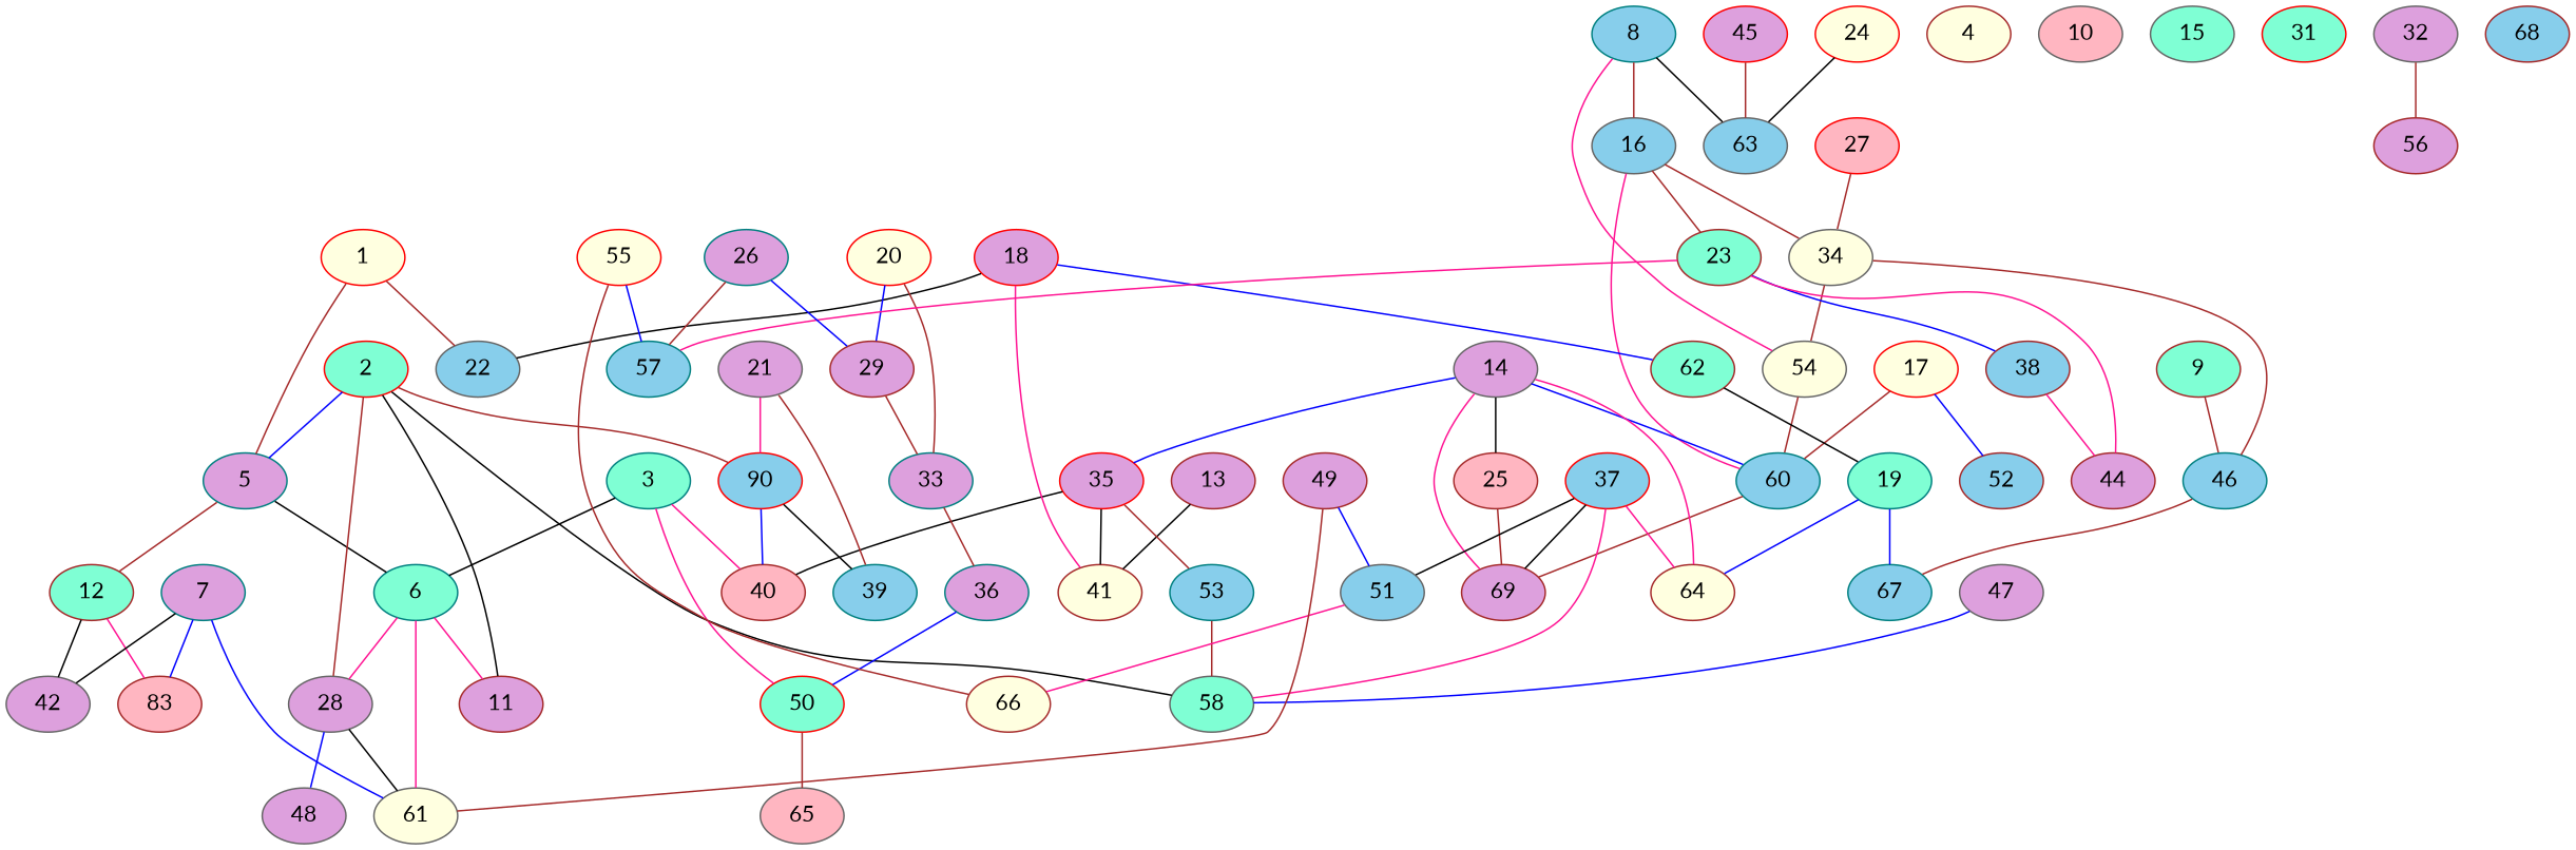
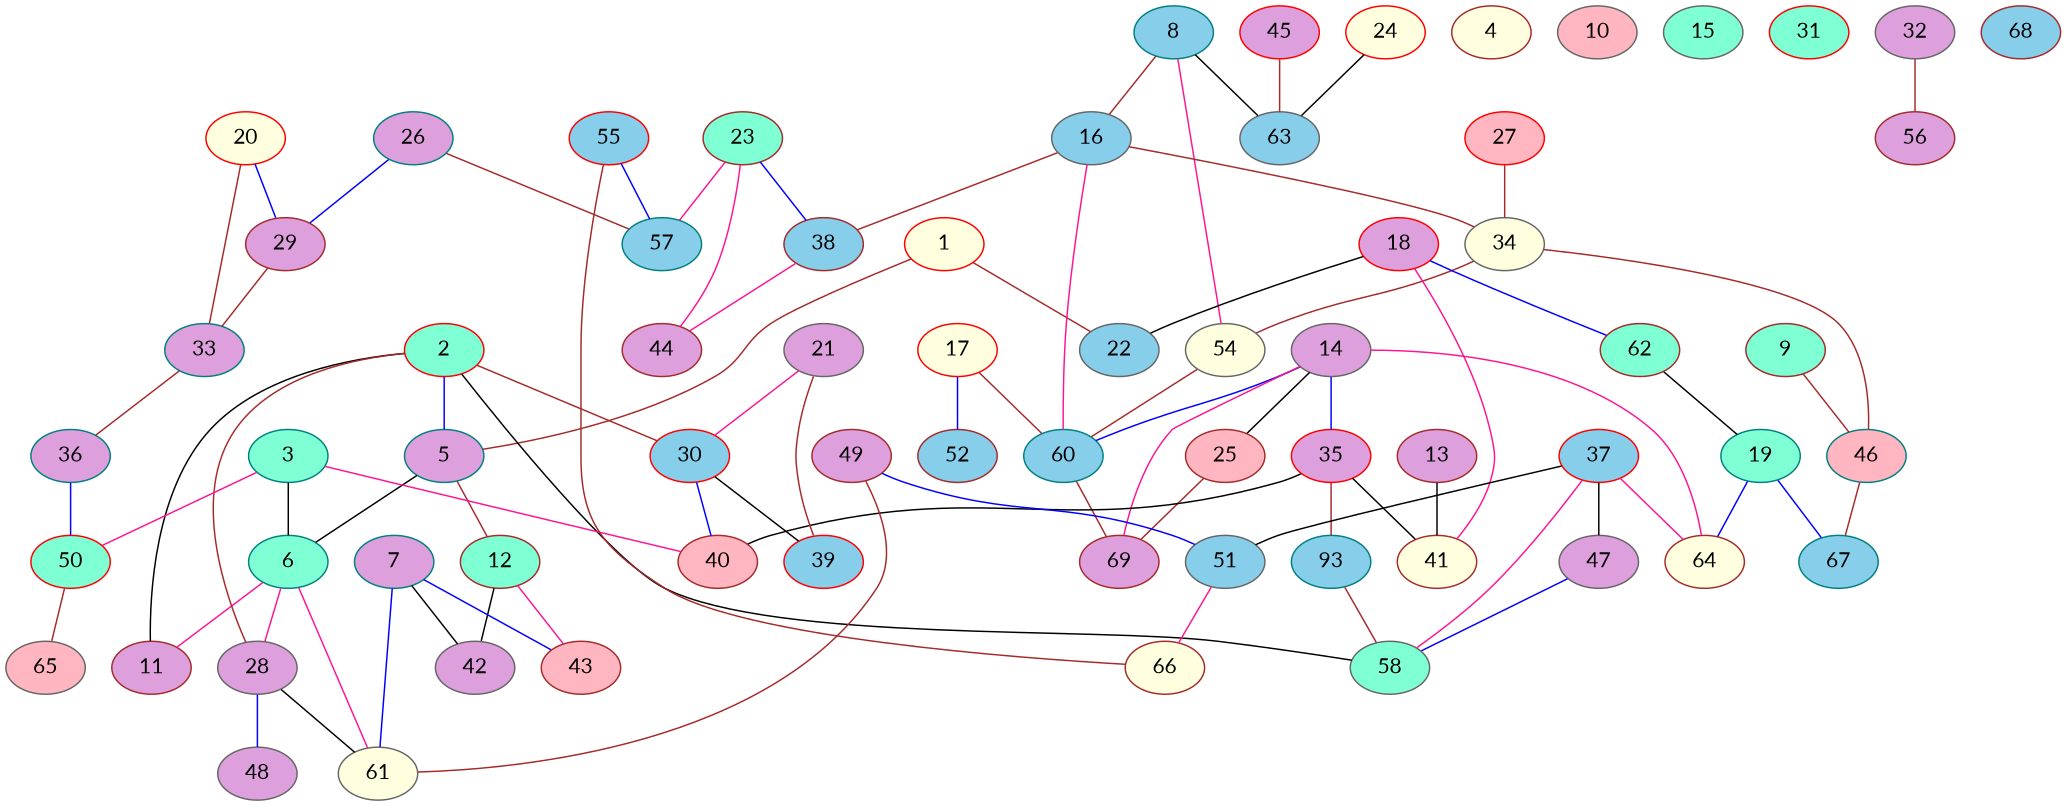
  graph {
    fontname=Lato
    node [color=brown fillcolor=plum fontname=Lato style=filled]
    edge [color=brown fontname=Lato]
    1 [color=red fillcolor=lightyellow]
    5 [color=teal]
    22 [color=gray40 fillcolor=skyblue]
    6 [color=teal fillcolor=aquamarine]
    12 [fillcolor=aquamarine]
    2 [color=red fillcolor=aquamarine]
    11
    28 [color=gray40]
-   30 [color=red fillcolor=skyblue label=90]
+   30 [color=red fillcolor=skyblue]
    58 [color=gray40 fillcolor=aquamarine]
    61 [color=gray40 fillcolor=lightyellow]
    48 [color=gray40]
    40 [fillcolor=lightpink]
-   39 [color=teal fillcolor=skyblue]
+   39 [color=red fillcolor=skyblue]
    3 [color=teal fillcolor=aquamarine]
    50 [color=red fillcolor=aquamarine]
    65 [color=gray40 fillcolor=lightpink]
    4 [fillcolor=lightyellow]
    42 [color=gray40]
-   43 [fillcolor=lightpink label=83]
+   43 [fillcolor=lightpink]
    7 [color=teal]
    8 [color=teal fillcolor=skyblue]
    16 [color=gray40 fillcolor=skyblue]
    54 [color=gray40 fillcolor=lightyellow]
    63 [color=gray40 fillcolor=skyblue]
    60 [color=teal fillcolor=skyblue]
    34 [color=gray40 fillcolor=lightyellow]
    38 [fillcolor=skyblue]
    9 [fillcolor=aquamarine]
-   46 [color=teal fillcolor=skyblue]
+   46 [color=teal fillcolor=lightpink]
    67 [color=teal fillcolor=skyblue]
    10 [color=gray40 fillcolor=lightpink]
    41 [fillcolor=lightyellow]
    13
    14 [color=gray40]
    25 [fillcolor=lightpink]
    35 [color=red]
    64 [fillcolor=lightyellow]
    69
-   53 [color=teal fillcolor=skyblue]
+   53 [color=teal fillcolor=skyblue label=93]
    15 [color=gray40 fillcolor=aquamarine]
    44
    17 [color=red fillcolor=lightyellow]
    52 [fillcolor=skyblue]
    18 [color=red]
    62 [fillcolor=aquamarine]
    19 [color=teal fillcolor=aquamarine]
    20 [color=red fillcolor=lightyellow]
    29
    33 [color=teal]
    36 [color=teal]
    21 [color=gray40]
    23 [fillcolor=aquamarine]
    57 [color=teal fillcolor=skyblue]
    24 [color=red fillcolor=lightyellow]
    26 [color=teal]
    27 [color=red fillcolor=lightpink]
    31 [color=red fillcolor=aquamarine]
    32 [color=gray40]
    56
    37 [color=red fillcolor=skyblue]
    51 [color=gray40 fillcolor=skyblue]
    66 [fillcolor=lightyellow]
    45 [color=red]
    47 [color=gray40]
    49
-   55 [color=red fillcolor=lightyellow]
+   55 [color=red fillcolor=skyblue]
    68 [fillcolor=skyblue]
    1 -- 5
    1 -- 22
    5 -- 6 [color=black]
    5 -- 12
    6 -- 11 [color=deeppink]
    6 -- 28 [color=deeppink]
    6 -- 61 [color=deeppink]
    12 -- 42 [color=black]
    12 -- 43 [color=deeppink]
    2 -- 5 [color=blue]
    2 -- 11 [color=black]
    2 -- 28
    2 -- 30
    2 -- 58 [color=black]
    28 -- 61 [color=black]
    28 -- 48 [color=blue]
    30 -- 40 [color=blue]
    30 -- 39 [color=black]
    3 -- 6 [color=black]
    3 -- 40 [color=deeppink]
    3 -- 50 [color=deeppink]
    50 -- 65
    7 -- 61 [color=blue]
    7 -- 42 [color=black]
    7 -- 43 [color=blue]
    8 -- 16
    8 -- 54 [color=deeppink]
    8 -- 63 [color=black]
    16 -- 60 [color=deeppink]
    16 -- 34
-   16 -- 23
+   16 -- 38
    54 -- 60
    60 -- 69
    34 -- 54
    34 -- 46
    38 -- 44 [color=deeppink]
    9 -- 46
    46 -- 67
    13 -- 41 [color=black]
    14 -- 60 [color=blue]
    14 -- 25 [color=black]
    14 -- 35 [color=blue]
    14 -- 64 [color=deeppink]
    14 -- 69 [color=deeppink]
    25 -- 69
    35 -- 40 [color=black]
    35 -- 41 [color=black]
    35 -- 53
    53 -- 58
    17 -- 60
    17 -- 52 [color=blue]
    18 -- 22 [color=black]
    18 -- 41 [color=deeppink]
    18 -- 62 [color=blue]
    62 -- 19 [color=black]
    19 -- 67 [color=blue]
    19 -- 64 [color=blue]
    20 -- 29 [color=blue]
    20 -- 33
    29 -- 33
    33 -- 36
    36 -- 50 [color=blue]
    21 -- 30 [color=deeppink]
    21 -- 39
    23 -- 38 [color=blue]
    23 -- 44 [color=deeppink]
    23 -- 57 [color=deeppink]
    24 -- 63 [color=black]
    26 -- 29 [color=blue]
    26 -- 57
    27 -- 34
    32 -- 56
    37 -- 58 [color=deeppink]
    37 -- 64 [color=deeppink]
-   37 -- 69 [color=black]
+   37 -- 47 [color=black]
    37 -- 51 [color=black]
    51 -- 66 [color=deeppink]
    45 -- 63
    47 -- 58 [color=blue]
    49 -- 61
    49 -- 51 [color=blue]
    55 -- 57 [color=blue]
    55 -- 66
  }
